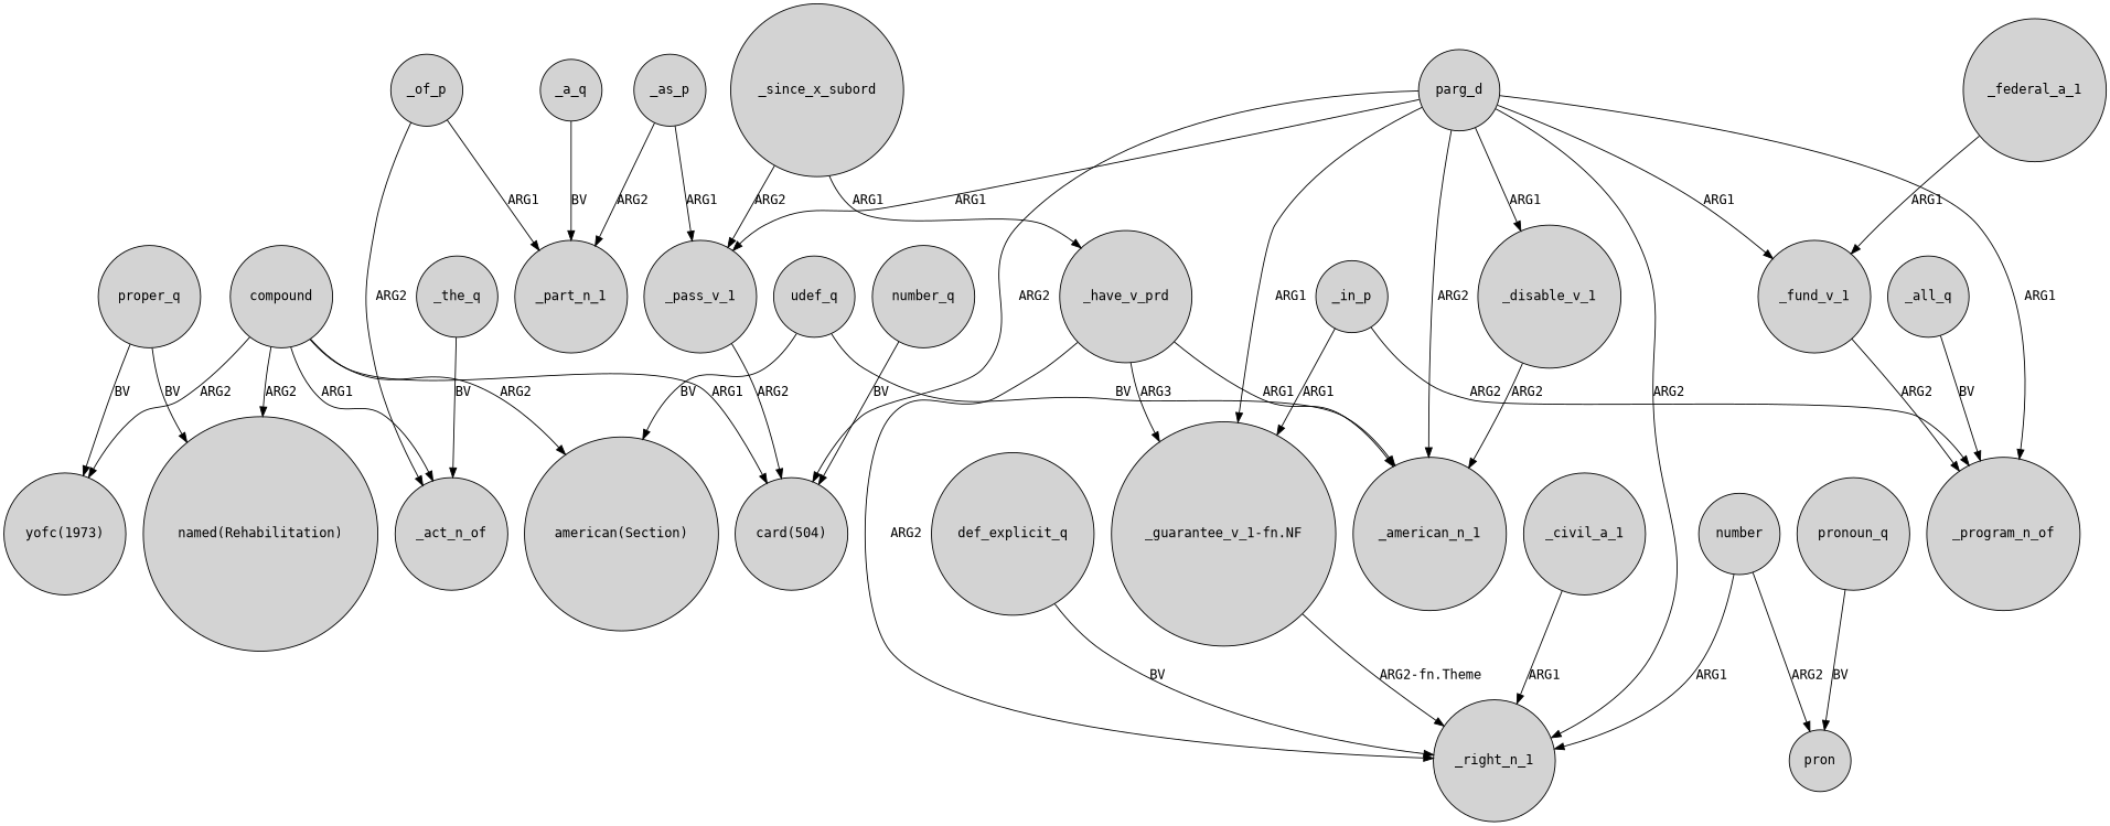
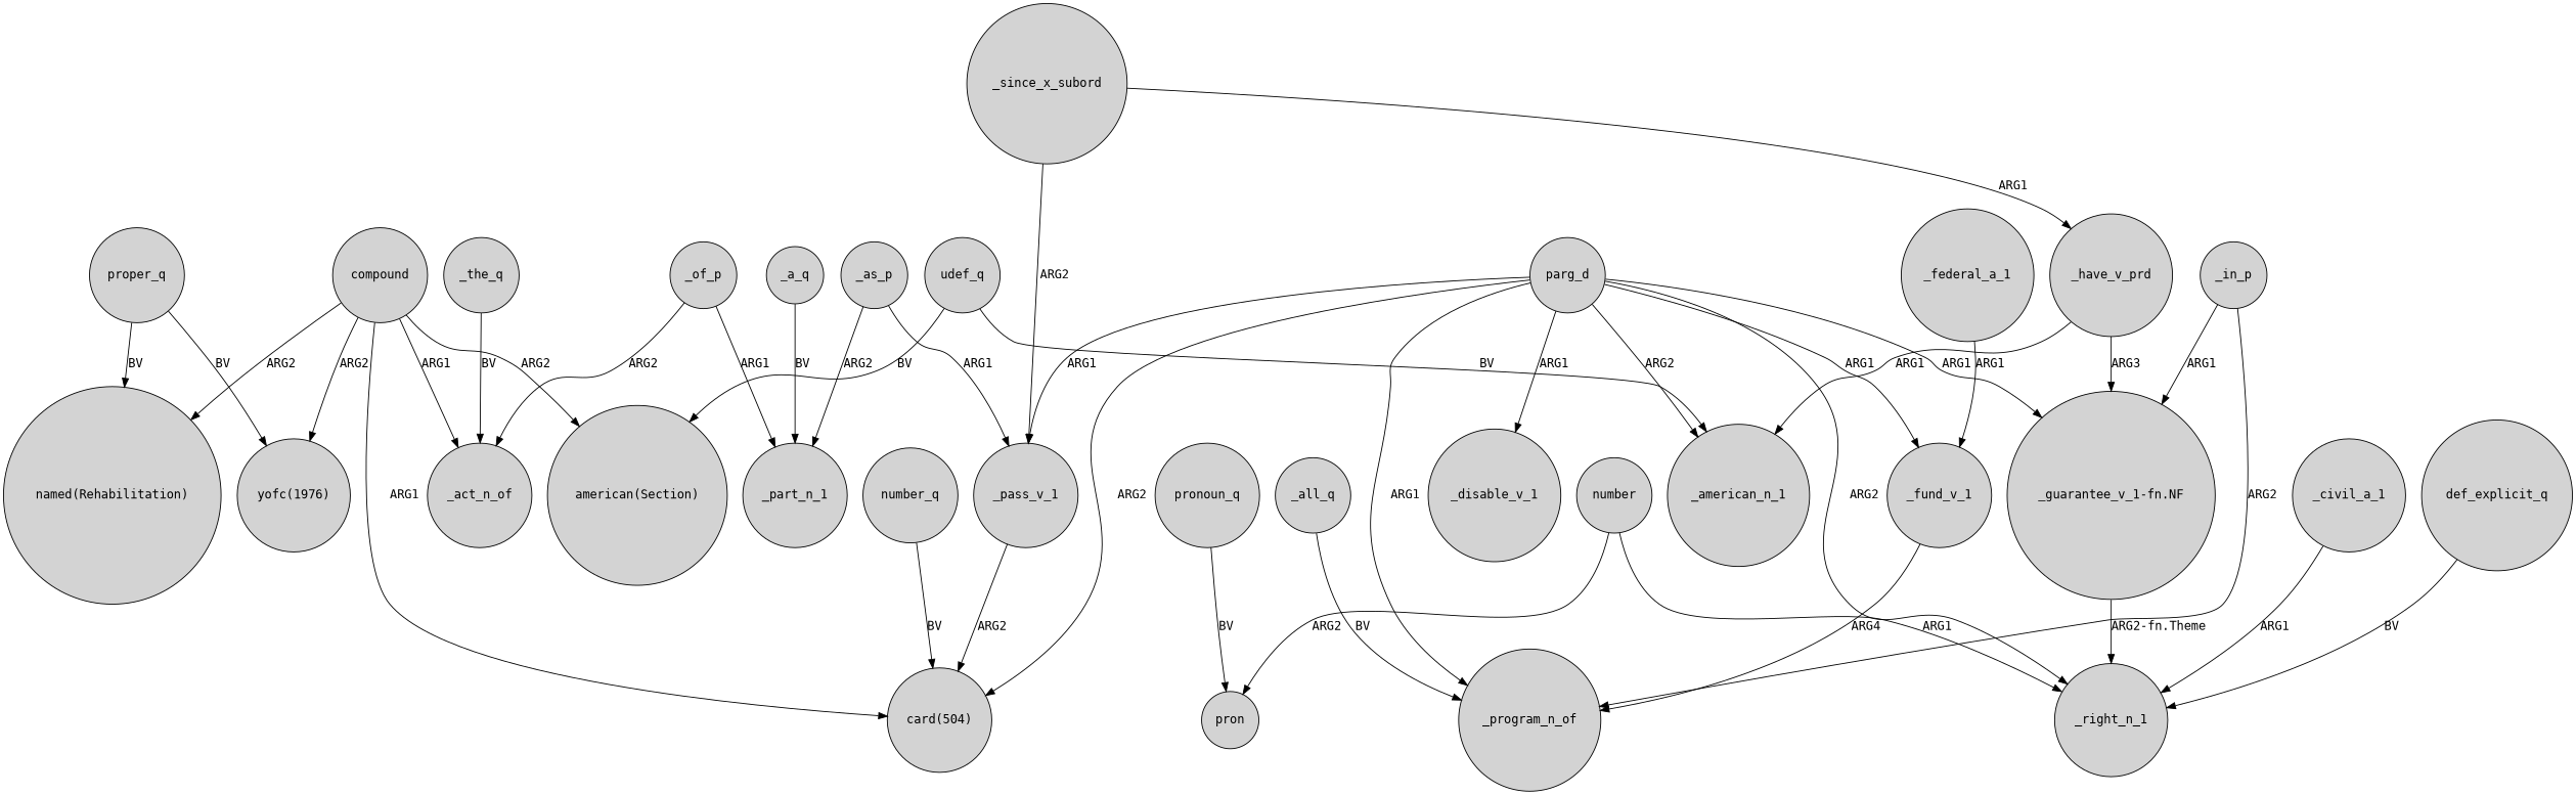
  digraph {
    fontname="DejaVu Sans Mono"
    node [fontname="DejaVu Sans Mono" shape=circle style=filled]
    edge [fontname="DejaVu Sans Mono"]
    compound
    "named(Rehabilitation)"
-   "yofc(1973)"
+   "yofc(1973)" [label="yofc(1976)"]
    _act_n_of
    "card(504)"
    n6 [label="american(Section)"]
    proper_q
    n8 [label=number]
    pron
    _right_n_1
    parg_d
    "_guarantee_v_1-fn.NF"
    _american_n_1
    _pass_v_1
    _program_n_of
    _disable_v_1
    _fund_v_1
    _have_v_prd
    _of_p
    _part_n_1
    _the_q
    _in_p
    _since_x_subord
    _federal_a_1
    pronoun_q
    _civil_a_1
    udef_q
    _as_p
    number_q
    def_explicit_q
    _a_q
    _all_q
    compound -> "named(Rehabilitation)" [label=ARG2]
    compound -> "yofc(1973)" [label=ARG2]
    compound -> _act_n_of [label=ARG1]
    compound -> "card(504)" [label=ARG1]
    compound -> n6 [label=ARG2]
    proper_q -> "named(Rehabilitation)" [label=BV]
    proper_q -> "yofc(1973)" [label=BV]
    n8 -> pron [label=ARG2]
    n8 -> _right_n_1 [label=ARG1]
    parg_d -> "card(504)" [label=ARG2]
    parg_d -> _right_n_1 [label=ARG2]
    parg_d -> "_guarantee_v_1-fn.NF" [label=ARG1]
    parg_d -> _american_n_1 [label=ARG2]
    parg_d -> _pass_v_1 [label=ARG1]
    parg_d -> _program_n_of [label=ARG1]
    parg_d -> _disable_v_1 [label=ARG1]
    parg_d -> _fund_v_1 [label=ARG1]
    "_guarantee_v_1-fn.NF" -> _right_n_1 [label="ARG2-fn.Theme"]
    _pass_v_1 -> "card(504)" [label=ARG2]
-   _disable_v_1 -> _american_n_1 [label=ARG2]
-   _fund_v_1 -> _program_n_of [label=ARG2]
-   _have_v_prd -> _right_n_1 [label=ARG2]
+   _fund_v_1 -> _program_n_of [label=ARG4]
    _have_v_prd -> "_guarantee_v_1-fn.NF" [label=ARG3]
    _have_v_prd -> _american_n_1 [label=ARG1]
    _of_p -> _act_n_of [label=ARG2]
    _of_p -> _part_n_1 [label=ARG1]
    _the_q -> _act_n_of [label=BV]
    _in_p -> "_guarantee_v_1-fn.NF" [label=ARG1]
    _in_p -> _program_n_of [label=ARG2]
    _since_x_subord -> _pass_v_1 [label=ARG2]
    _since_x_subord -> _have_v_prd [label=ARG1]
    _federal_a_1 -> _fund_v_1 [label=ARG1]
    pronoun_q -> pron [label=BV]
    _civil_a_1 -> _right_n_1 [label=ARG1]
    udef_q -> n6 [label=BV]
    udef_q -> _american_n_1 [label=BV]
    _as_p -> _pass_v_1 [label=ARG1]
    _as_p -> _part_n_1 [label=ARG2]
    number_q -> "card(504)" [label=BV]
    def_explicit_q -> _right_n_1 [label=BV]
    _a_q -> _part_n_1 [label=BV]
    _all_q -> _program_n_of [label=BV]
  }
